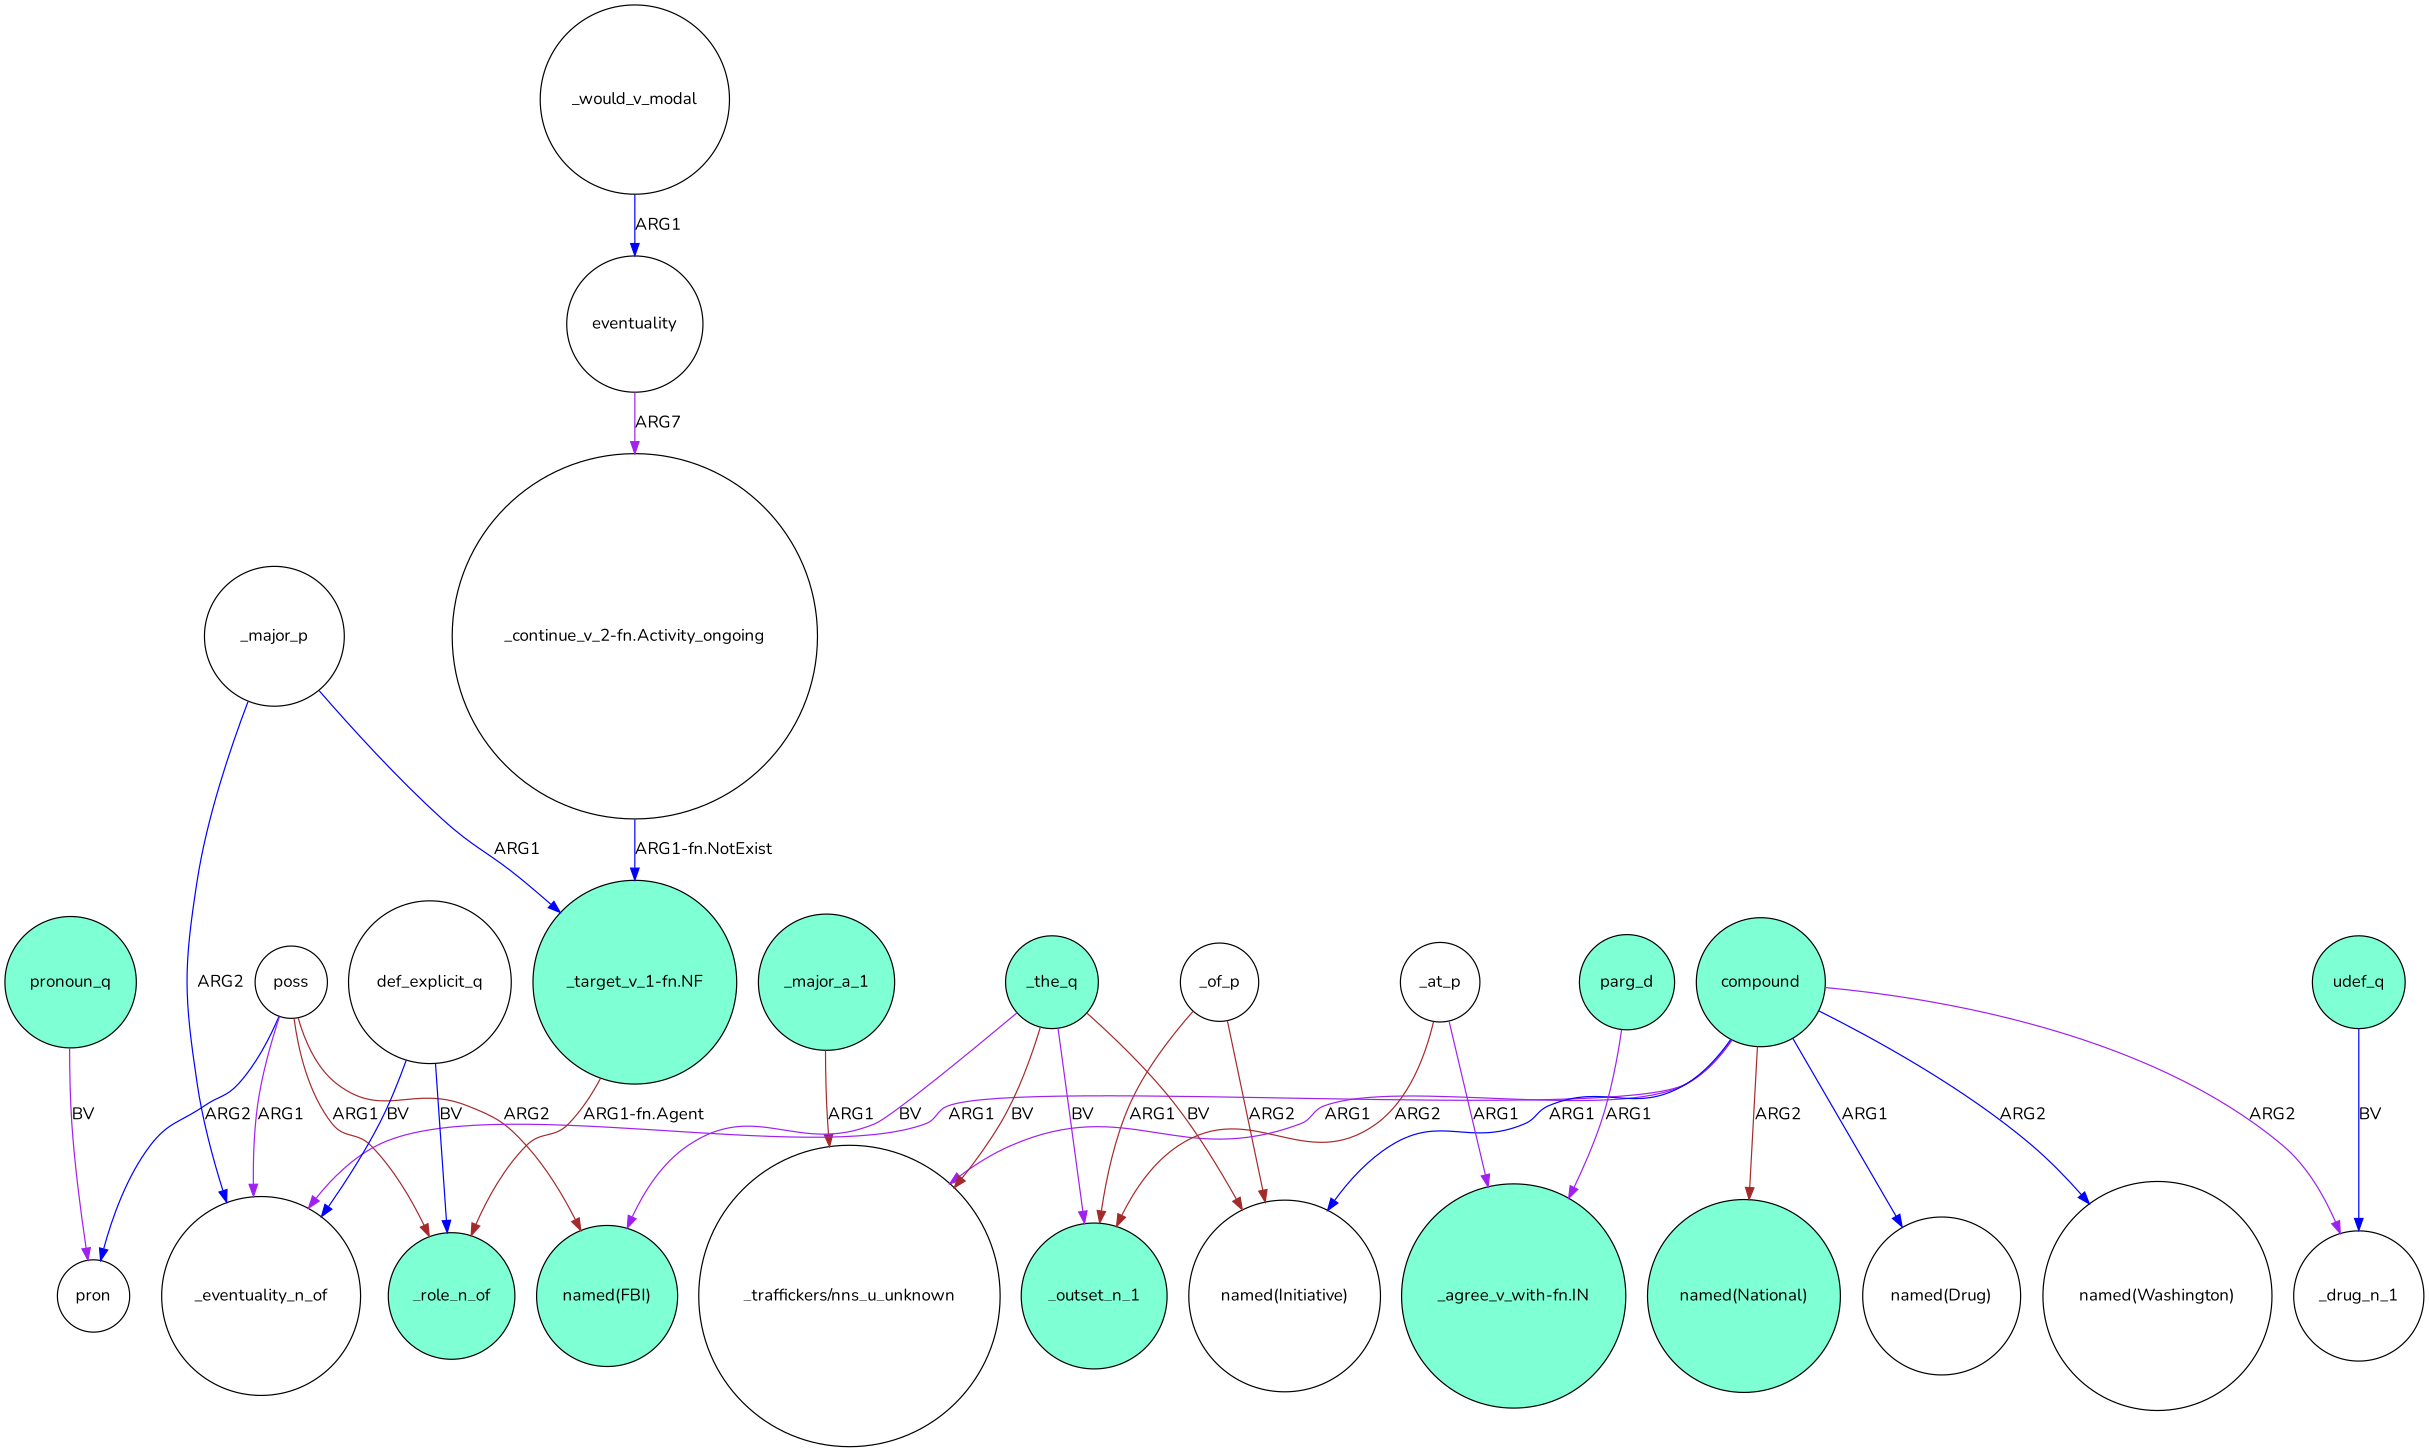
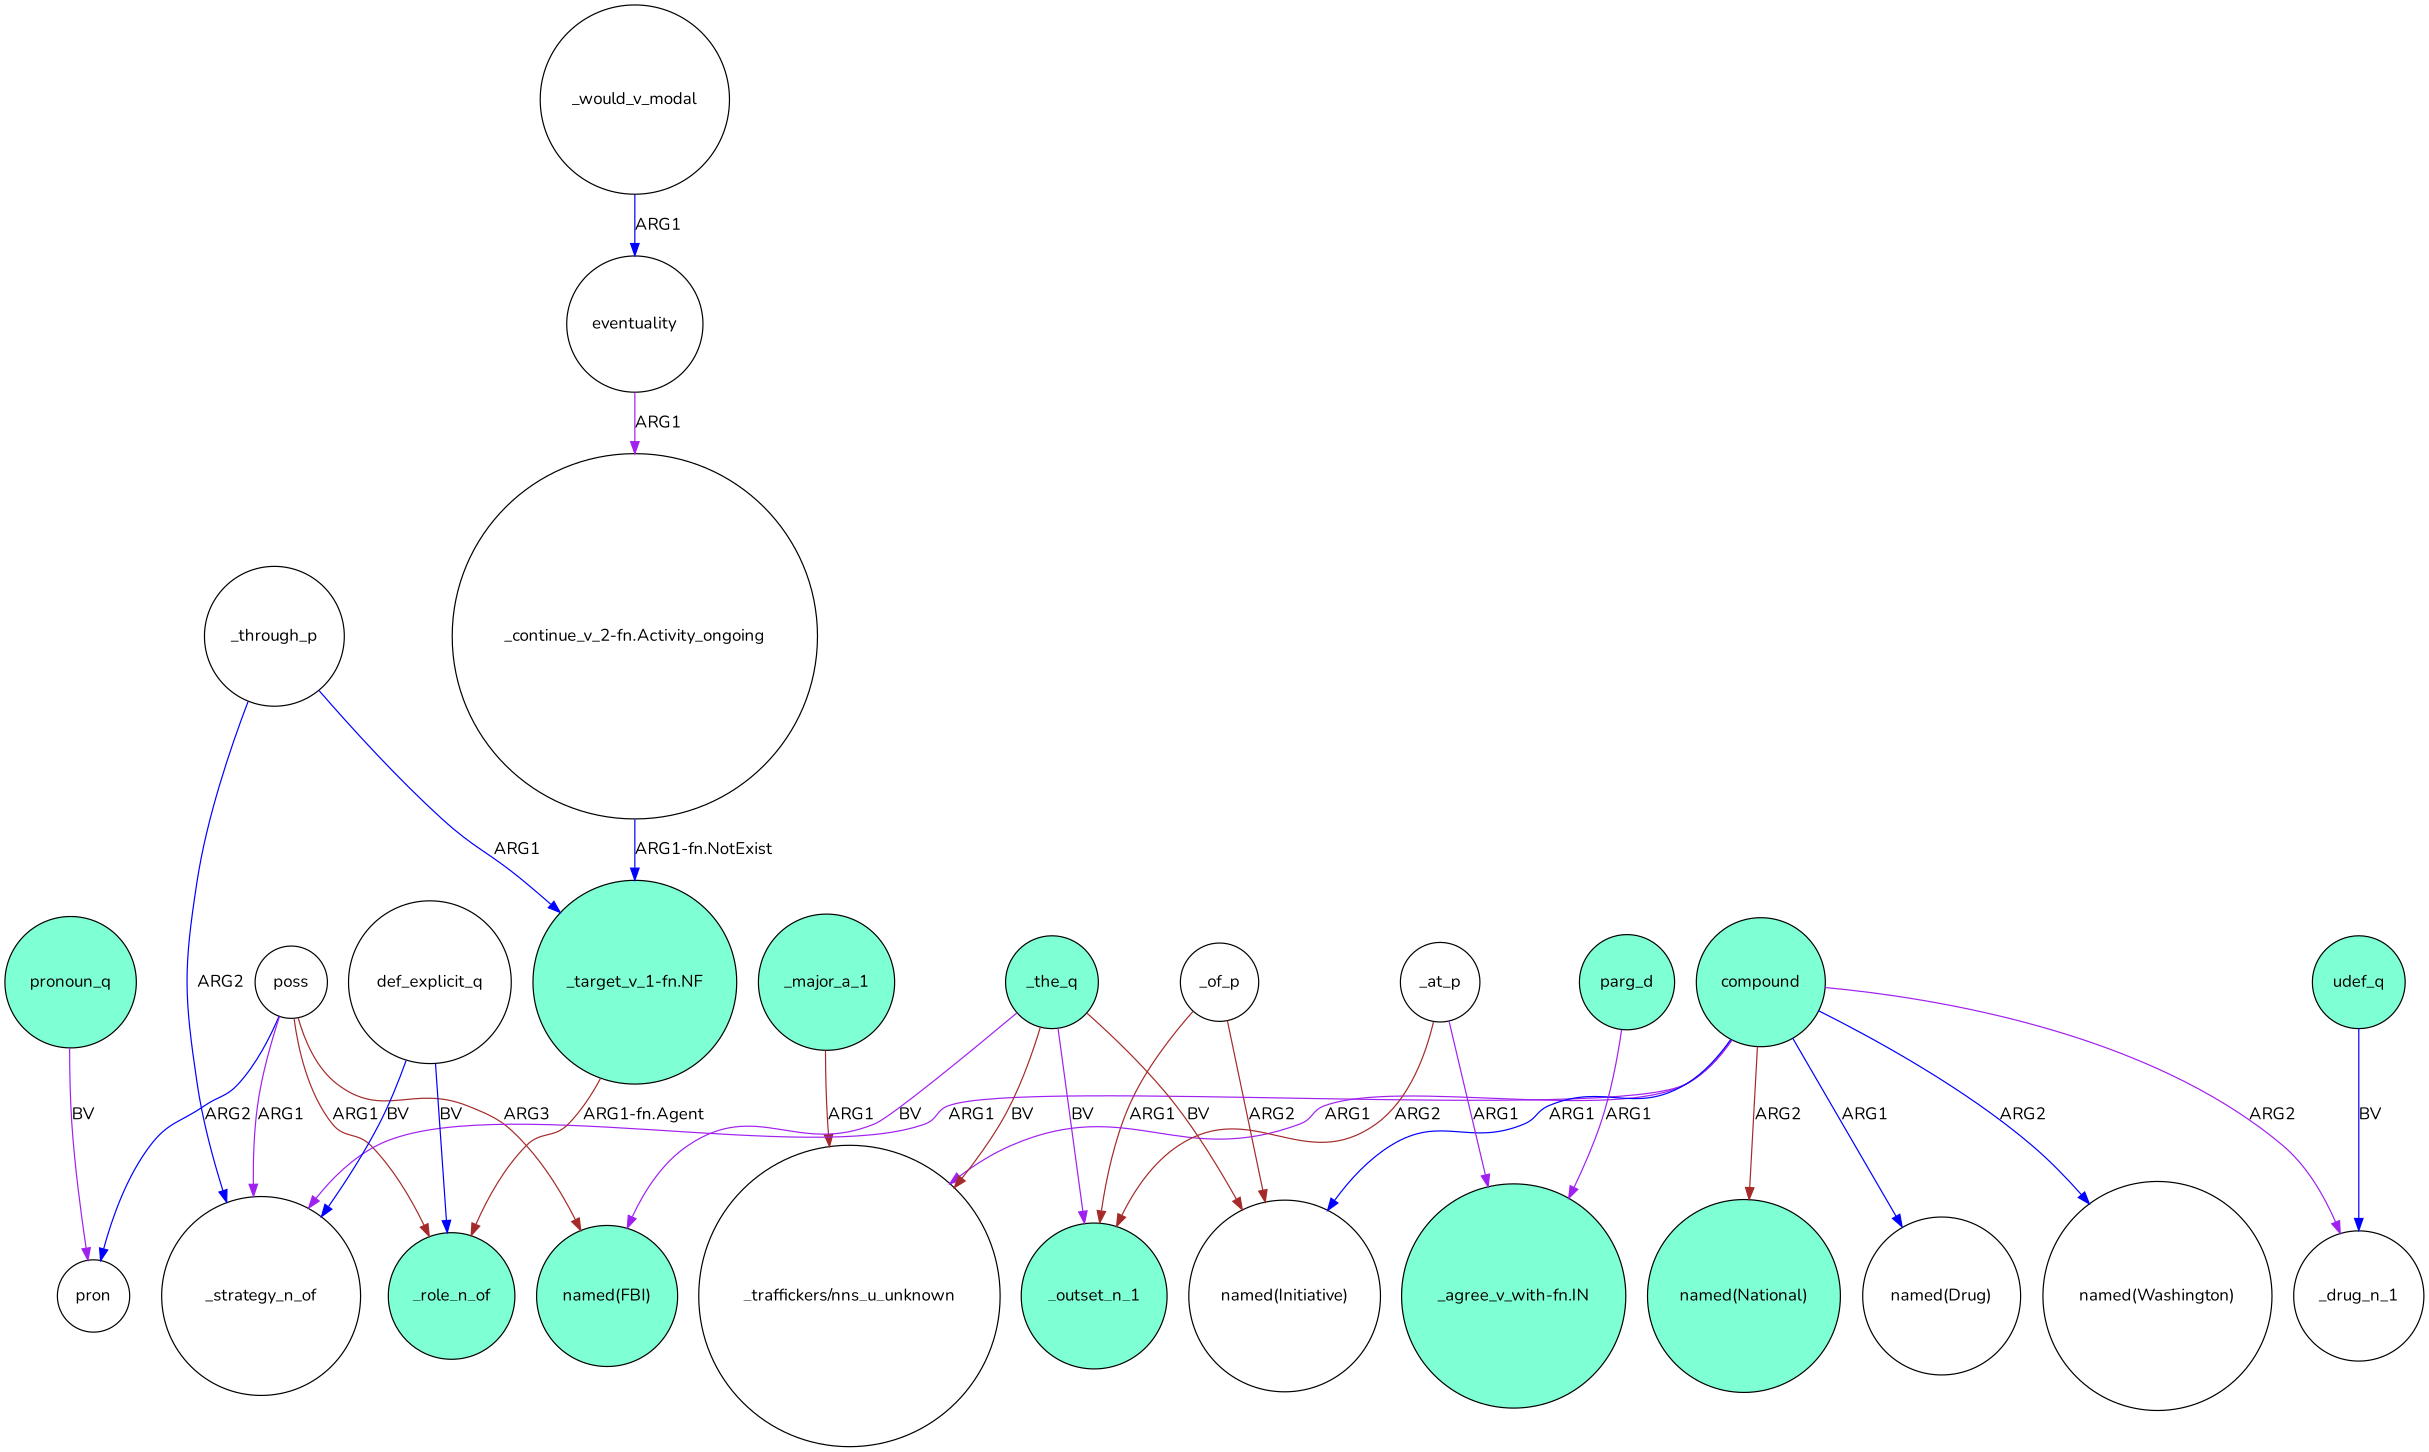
  digraph {
    fontname=Nunito
    node [fillcolor=white fontname=Nunito shape=circle style=filled]
    edge [color=blue fontname=Nunito]
    _major_a_1 [fillcolor=aquamarine]
    "_traffickers/nns_u_unknown"
    poss
    pron
-   _strategy_n_of [label=_eventuality_n_of]
+   _strategy_n_of
    "named(FBI)" [fillcolor=aquamarine]
    _role_n_of [fillcolor=aquamarine]
    "named(National)" [fillcolor=aquamarine]
    _outset_n_1 [fillcolor=aquamarine]
    _of_p
    "named(Initiative)"
    compound [fillcolor=aquamarine]
    "named(Drug)"
    "named(Washington)"
    _drug_n_1
    _at_p
    "_agree_v_with-fn.IN" [fillcolor=aquamarine]
    _would_v_modal
    eventuality
-   _through_p [label=_major_p]
+   _through_p
    "_target_v_1-fn.NF" [fillcolor=aquamarine]
    "_continue_v_2-fn.Activity_ongoing"
    parg_d [fillcolor=aquamarine]
    udef_q [fillcolor=aquamarine]
    _the_q [fillcolor=aquamarine]
    pronoun_q [fillcolor=aquamarine]
    def_explicit_q
    _major_a_1 -> "_traffickers/nns_u_unknown" [color=brown label=ARG1]
    poss -> pron [label=ARG2]
    poss -> _strategy_n_of [color=purple label=ARG1]
-   poss -> "named(FBI)" [color=brown label=ARG2]
+   poss -> "named(FBI)" [color=brown label=ARG3]
    poss -> _role_n_of [color=brown label=ARG1]
    _of_p -> _outset_n_1 [color=brown label=ARG1]
    _of_p -> "named(Initiative)" [color=brown label=ARG2]
    compound -> "_traffickers/nns_u_unknown" [color=purple label=ARG1]
    compound -> _strategy_n_of [color=purple label=ARG1]
    compound -> "named(National)" [color=brown label=ARG2]
    compound -> "named(Initiative)" [label=ARG1]
    compound -> "named(Drug)" [label=ARG1]
    compound -> "named(Washington)" [label=ARG2]
    compound -> _drug_n_1 [color=purple label=ARG2]
    _at_p -> _outset_n_1 [color=brown label=ARG2]
    _at_p -> "_agree_v_with-fn.IN" [color=purple label=ARG1]
    _would_v_modal -> eventuality [label=ARG1]
-   eventuality -> "_continue_v_2-fn.Activity_ongoing" [color=purple label=ARG7]
+   eventuality -> "_continue_v_2-fn.Activity_ongoing" [color=purple label=ARG1]
    _through_p -> _strategy_n_of [label=ARG2]
    _through_p -> "_target_v_1-fn.NF" [label=ARG1]
    "_target_v_1-fn.NF" -> _role_n_of [color=brown label="ARG1-fn.Agent"]
    "_continue_v_2-fn.Activity_ongoing" -> "_target_v_1-fn.NF" [label="ARG1-fn.NotExist"]
    parg_d -> "_agree_v_with-fn.IN" [color=purple label=ARG1]
    udef_q -> _drug_n_1 [label=BV]
    _the_q -> "_traffickers/nns_u_unknown" [color=brown label=BV]
    _the_q -> "named(FBI)" [color=purple label=BV]
    _the_q -> _outset_n_1 [color=purple label=BV]
    _the_q -> "named(Initiative)" [color=brown label=BV]
    pronoun_q -> pron [color=purple label=BV]
    def_explicit_q -> _strategy_n_of [label=BV]
    def_explicit_q -> _role_n_of [label=BV]
  }
